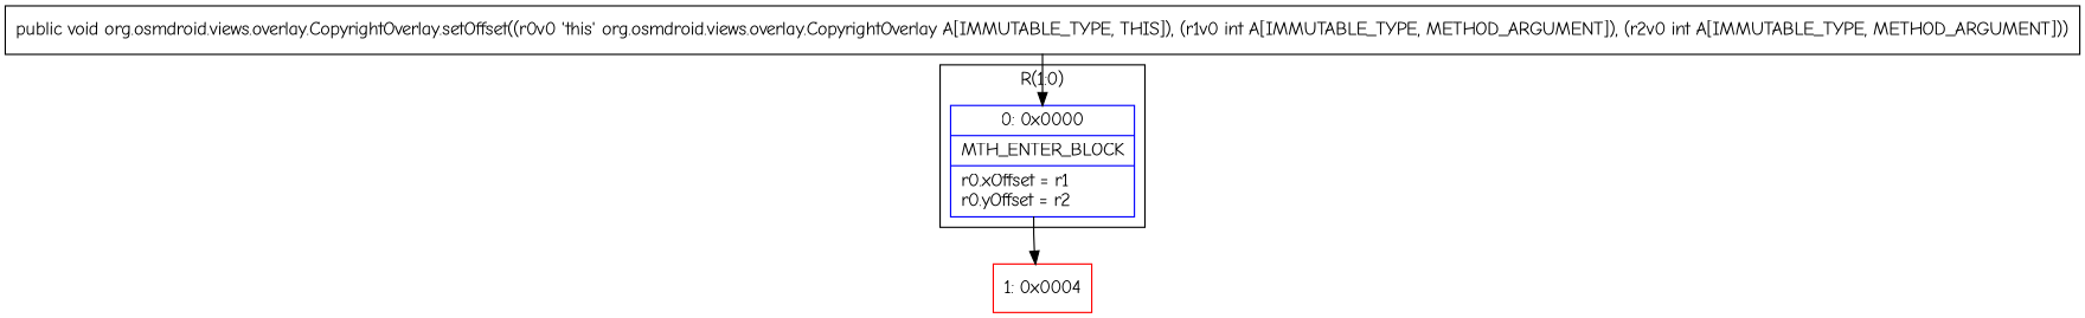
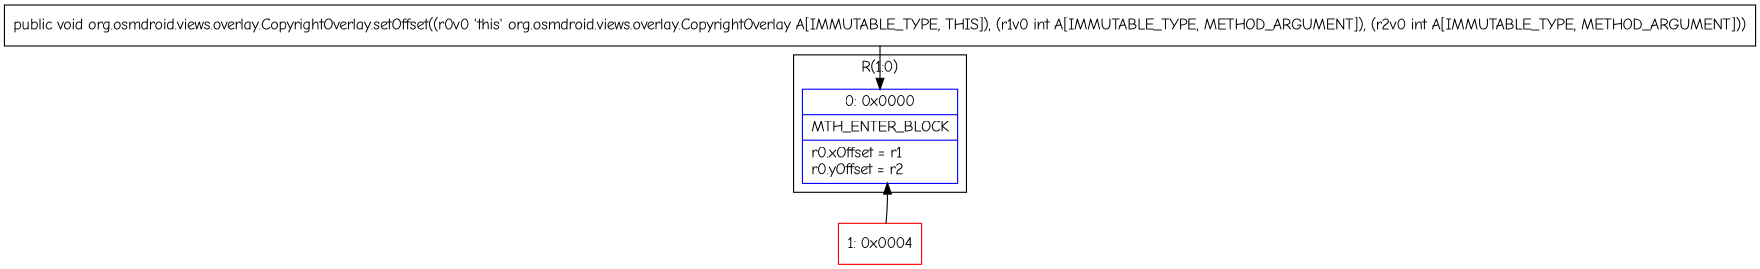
  digraph {
    fontname="Comic Neue"
    node [shape=record fontname="Comic Neue"]
    edge [fontname="Comic Neue"]
    n1 [color=blue label="{0\:\ 0x0000|MTH_ENTER_BLOCK\l|r0.xOffset = r1\lr0.yOffset = r2\l}"]
    n2 [color=red label="{1\:\ 0x0004}"]
    n3 [label="{public void org.osmdroid.views.overlay.CopyrightOverlay.setOffset((r0v0 'this' org.osmdroid.views.overlay.CopyrightOverlay A[IMMUTABLE_TYPE, THIS]), (r1v0 int A[IMMUTABLE_TYPE, METHOD_ARGUMENT]), (r2v0 int A[IMMUTABLE_TYPE, METHOD_ARGUMENT])) }"]
    subgraph cluster_1 {
      label="R(1:0)"
      n1
    }
-   n1 -> n2
+   n2 -> n1
    n3 -> n1
  }
